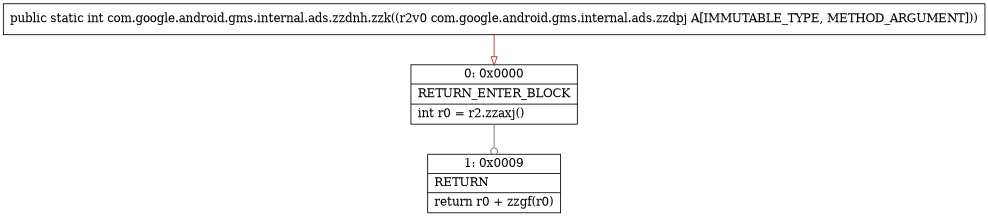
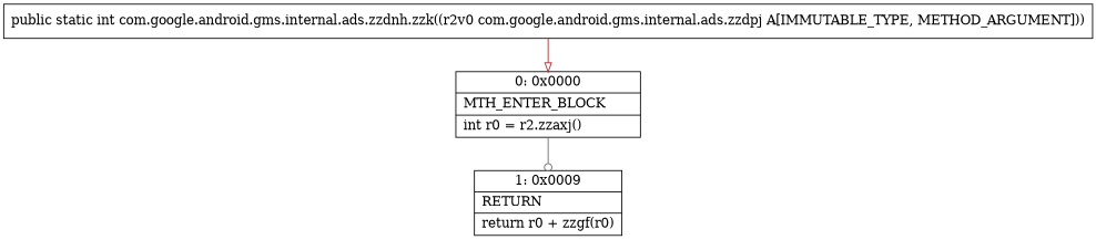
  digraph {
    node [shape=record]
-   n1 [label="{0\:\ 0x0000|RETURN_ENTER_BLOCK\l|int r0 = r2.zzaxj()\l}"]
+   n1 [label="{0\:\ 0x0000|MTH_ENTER_BLOCK\l|int r0 = r2.zzaxj()\l}"]
    n2 [label="{1\:\ 0x0009|RETURN\l|return r0 + zzgf(r0)\l}"]
    n3 [label="{public static int com.google.android.gms.internal.ads.zzdnh.zzk((r2v0 com.google.android.gms.internal.ads.zzdpj A[IMMUTABLE_TYPE, METHOD_ARGUMENT])) }"]
    n1 -> n2 [color=gray40 arrowhead=odot]
    n3 -> n1 [color=brown arrowhead=onormal]
  }
